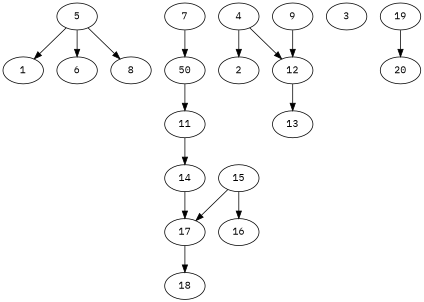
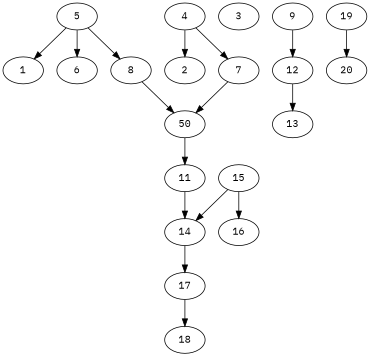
  digraph {
    fontname="IBM Plex Mono"
    node [alpha=0.11 fontname="IBM Plex Mono"]
    edge [fontname="IBM Plex Mono"]
    1 [expect_size=31706112]
    5 [alpha=0.18 expect_size=7530496]
    6 [alpha=0.04 expect_size=9860096]
    8 [alpha=0.20 expect_size=45355008]
    n5 [expect_size=11006976 label=50]
    2 [alpha=0.12 expect_size=51878912]
    4 [alpha=0.02 expect_size=5747712]
    7 [alpha=0.14 expect_size=39817216]
    3 [alpha=0.19 expect_size=34797568]
    9 [alpha=0.05 expect_size=32446464]
    12 [alpha=0.01 expect_size=37143552]
    11 [alpha=0.12 expect_size=10685440]
    13 [alpha=0.03 expect_size=18776064]
    14 [alpha=0.13 expect_size=16885760]
    15 [alpha=0.15 expect_size=21801984]
    17 [alpha=0.18 expect_size=26452992]
    16 [alpha=0.08 expect_size=16191488]
    18 [alpha=0.19 expect_size=13261824]
    19 [alpha=0.06 expect_size=13049856]
    20 [alpha=0.17 expect_size=24457216]
    5 -> 1
    5 -> 6
    5 -> 8
+   8 -> n5
    n5 -> 11
    4 -> 2
-   4 -> 12
+   4 -> 7
    7 -> n5
    9 -> 12
    12 -> 13
    11 -> 14
    14 -> 17
-   15 -> 17
+   15 -> 14
    15 -> 16
    17 -> 18
    19 -> 20
  }
